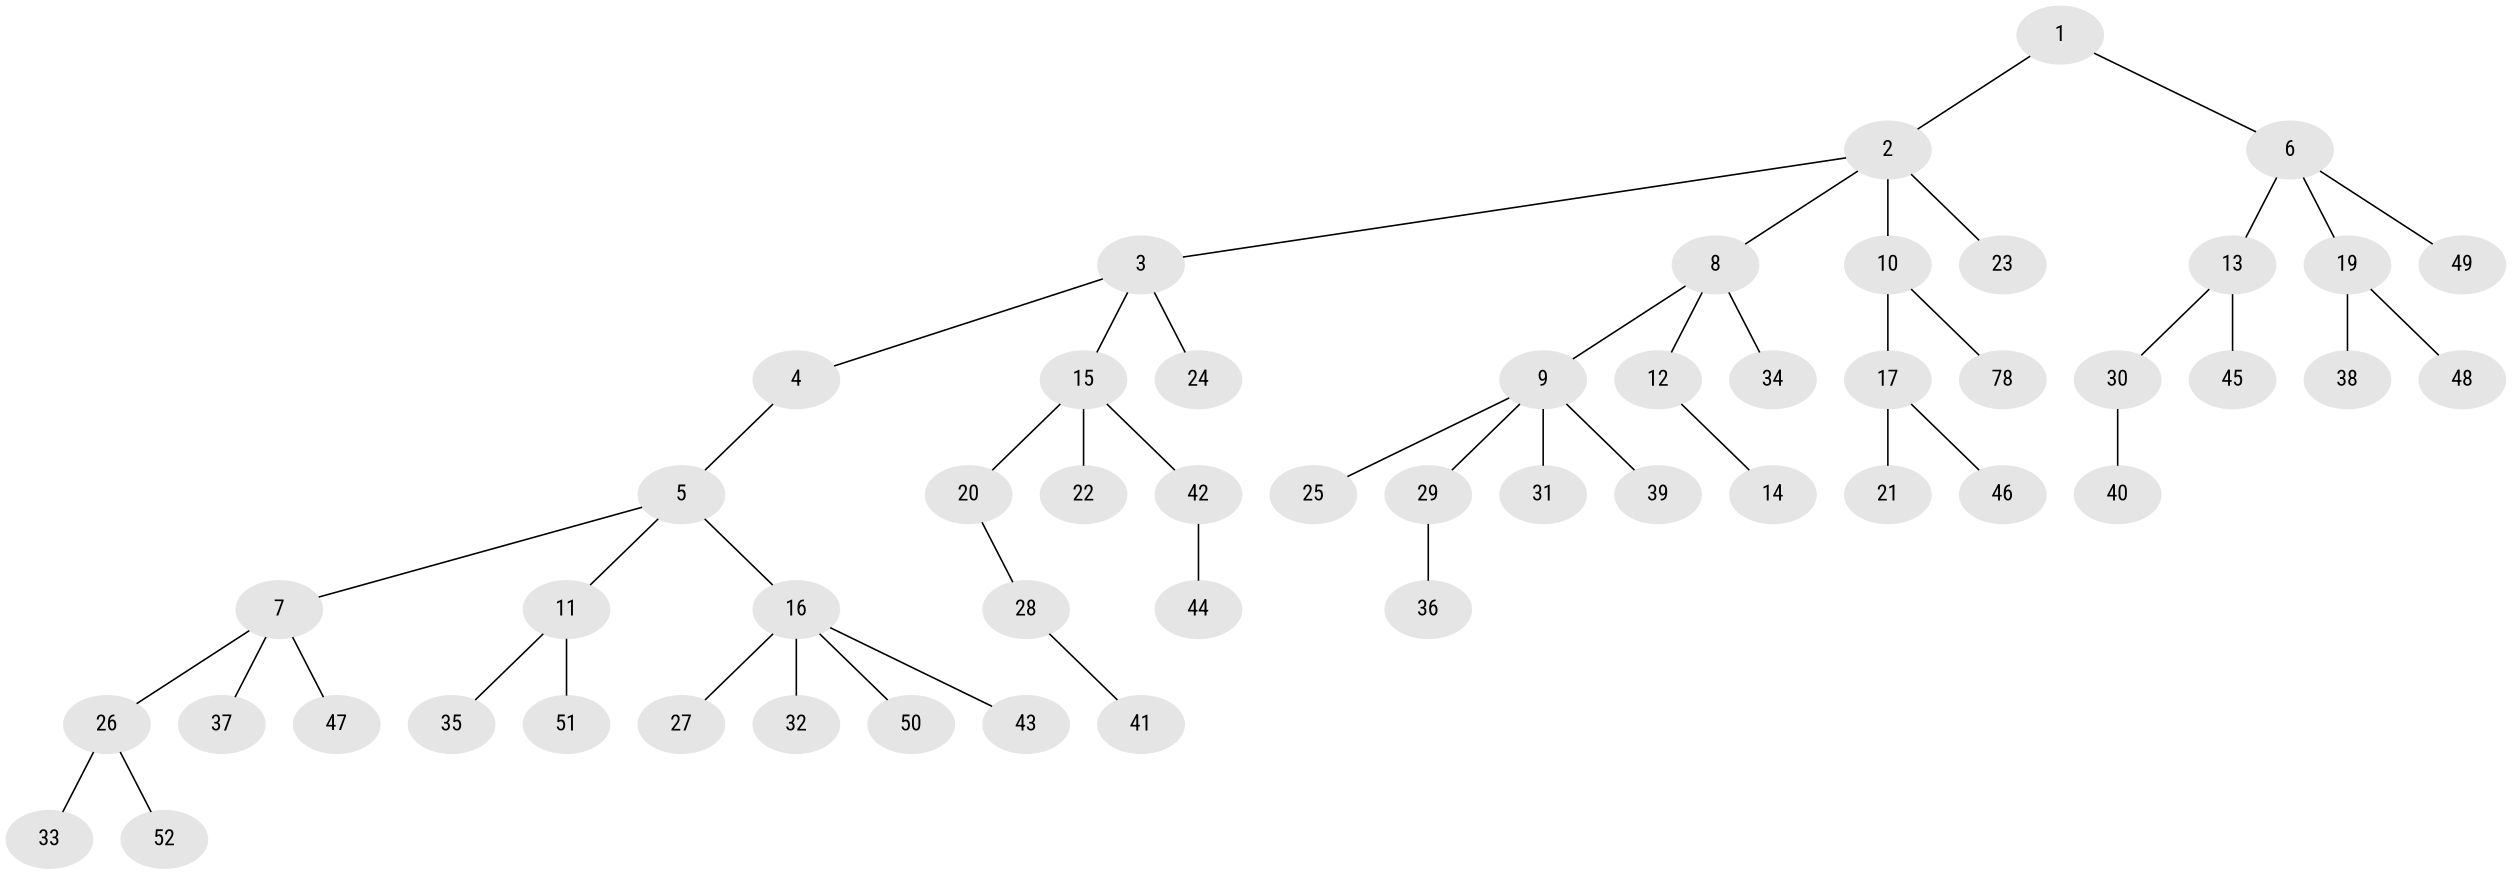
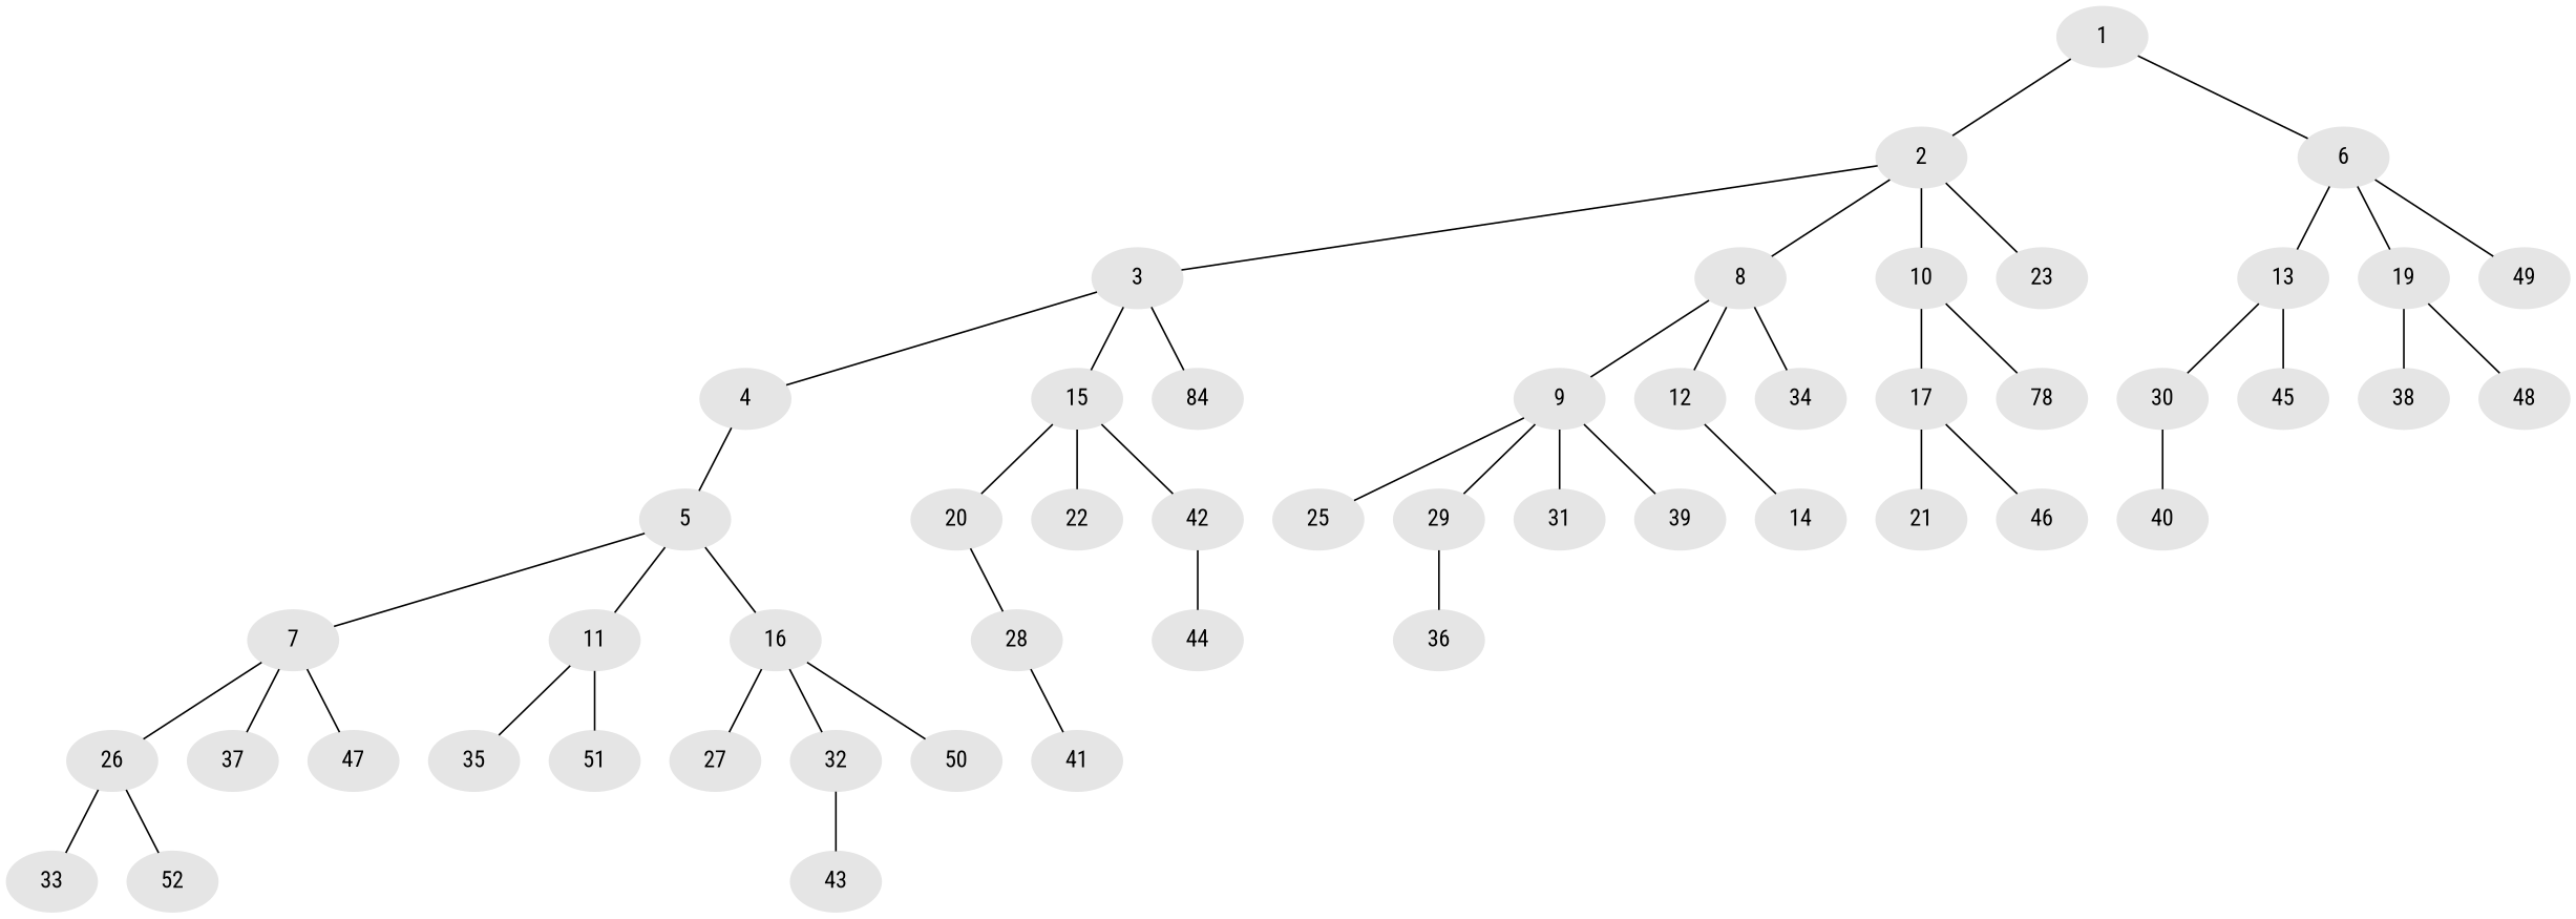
  graph {
    fontname="Roboto Condensed"
    node [color=gray90 fontname="Roboto Condensed" style=filled]
    edge [fontname="Roboto Condensed"]
    1
    2
    6
    3
    8
    10
    23
    13
    19
    49
    4
    15
-   24
+   24 [label=84]
    9
    12
    34
    17
    n18 [label=78]
    5
    20
    22
    42
    7
    11
    16
    26
    37
    47
    35
    51
    27
    32
    50
    30
    45
    38
    48
    33
    52
    25
    29
    31
    39
    14
    36
    21
    46
    40
    28
    44
    43
    41
    1 -- 2
    1 -- 6
    2 -- 3
    2 -- 8
    2 -- 10
    2 -- 23
    6 -- 13
    6 -- 19
    6 -- 49
    3 -- 4
    3 -- 15
    3 -- 24
    8 -- 9
    8 -- 12
    8 -- 34
    10 -- 17
    10 -- n18
    13 -- 30
    13 -- 45
    19 -- 38
    19 -- 48
    4 -- 5
    15 -- 20
    15 -- 22
    15 -- 42
    9 -- 25
    9 -- 29
    9 -- 31
    9 -- 39
    12 -- 14
    17 -- 21
    17 -- 46
    5 -- 7
    5 -- 11
    5 -- 16
    20 -- 28
    42 -- 44
    7 -- 26
    7 -- 37
    7 -- 47
    11 -- 35
    11 -- 51
    16 -- 27
    16 -- 32
    16 -- 50
    26 -- 33
    26 -- 52
-   16 -- 43
+   32 -- 43
    30 -- 40
    29 -- 36
    28 -- 41
  }
